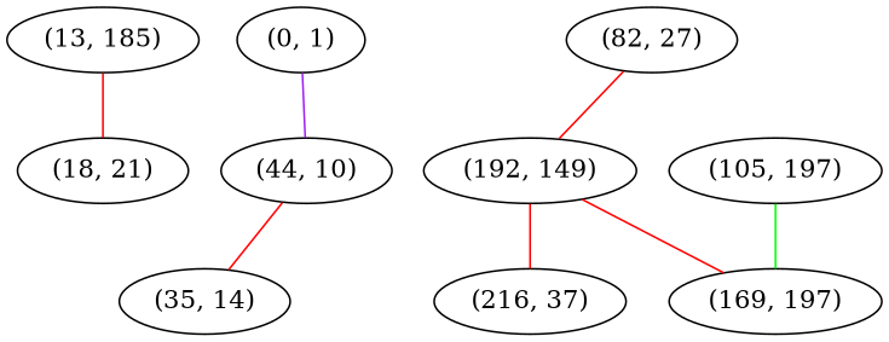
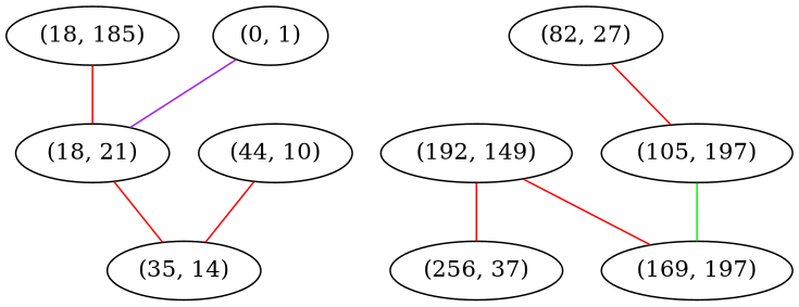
  graph {
    edge [color=red weight=1]
    n1 [label="(0, 1)"]
    n2 [label="(18, 21)"]
    "(35, 14)"
    "(192, 149)"
-   "(216, 37)"
+   "(216, 37)" [label="(256, 37)"]
    "(169, 197)"
-   "(18, 185)" [label="(13, 185)"]
+   "(18, 185)"
    n8 [label="(105, 197)"]
    "(82, 27)"
    "(44, 10)"
-   n1 -- "(44, 10)" [color=purple weight=4]
+   n1 -- n2 [color=purple weight=4]
+   n2 -- "(35, 14)"
    "(192, 149)" -- "(216, 37)"
    "(192, 149)" -- "(169, 197)"
    "(18, 185)" -- n2
    n8 -- "(169, 197)" [color=green weight=2]
-   "(82, 27)" -- "(192, 149)"
+   "(82, 27)" -- n8
    "(44, 10)" -- "(35, 14)"
  }
